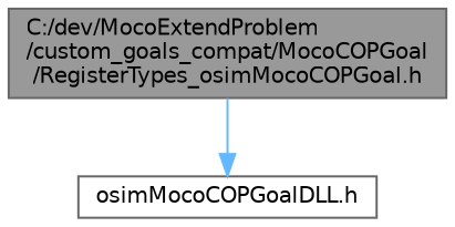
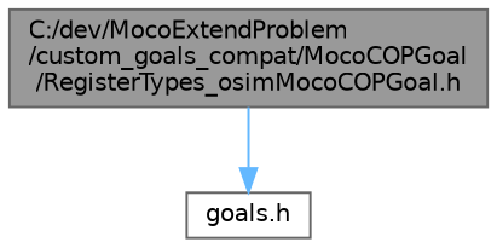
  digraph {
    node [fontname=Helvetica fontsize=10 shape=box style=filled]
    n1 [color=gray40 fillcolor=grey60 fontcolor=black height=0.2 label="C:/dev/MocoExtendProblem\l/custom_goals_compat/MocoCOPGoal\l/RegisterTypes_osimMocoCOPGoal.h" width=0.4]
-   n2 [color=grey40 fillcolor=white height=0.2 label="osimMocoCOPGoalDLL.h" width=0.4]
+   n2 [color=grey40 fillcolor=white height=0.2 label="goals.h" width=0.4]
    n1 -> n2 [color=steelblue1 fontname=Helvetica fontsize=10 labelfontname=Helvetica labelfontsize=10 style=solid]
  }
